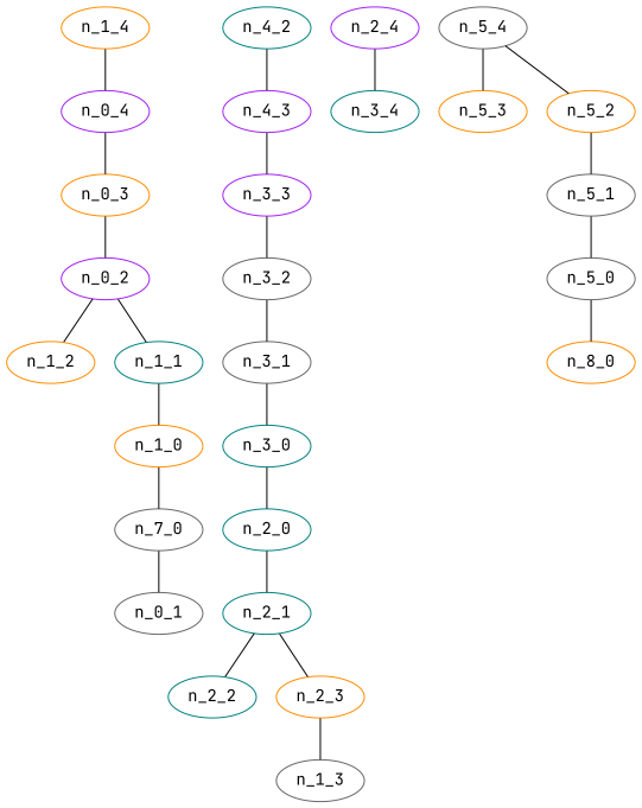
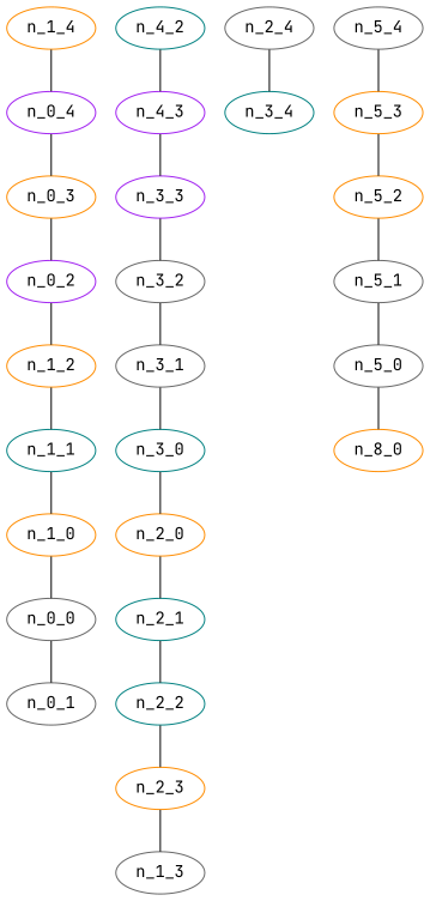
  graph {
    fontname="JetBrains Mono"
    node [color=darkorange fontname="JetBrains Mono"]
    edge [fontname="JetBrains Mono"]
-   n_0_0 [color=gray40 label=n_7_0]
+   n_0_0 [color=gray40]
    n_0_1 [color=gray40]
    n_0_2 [color=purple]
    n_1_2
    n_1_1 [color=teal]
    n_1_0
    n_0_3
    n_0_4 [color=purple]
    n_1_3 [color=gray40]
    n_1_4
    n_2_1 [color=teal]
-   n_2_0 [color=teal]
+   n_2_0
    n_2_2 [color=teal]
    n_2_3
-   n_2_4 [color=purple]
+   n_2_4 [color=gray40]
    n_3_4 [color=teal]
    n_3_0 [color=teal]
    n_3_1 [color=gray40]
    n_3_2 [color=gray40]
    n_3_3 [color=purple]
    n_5_4 [color=gray40]
    n_5_3
    n23 [label=n_8_0]
    n_4_2 [color=teal]
    n_4_3 [color=purple]
    n_5_2
    n_5_0 [color=gray40]
    n_5_1 [color=gray40]
    n_0_0 -- n_0_1
    n_0_2 -- n_1_2
-   n_0_2 -- n_1_1
+   n_1_2 -- n_1_1
    n_1_1 -- n_1_0
    n_1_0 -- n_0_0
    n_0_3 -- n_0_2
    n_0_4 -- n_0_3
    n_1_4 -- n_0_4
    n_2_1 -- n_2_2
    n_2_0 -- n_2_1
-   n_2_1 -- n_2_3
+   n_2_2 -- n_2_3
    n_2_3 -- n_1_3
    n_2_4 -- n_3_4
    n_3_0 -- n_2_0
    n_3_1 -- n_3_0
    n_3_2 -- n_3_1
    n_3_3 -- n_3_2
    n_5_4 -- n_5_3
-   n_5_4 -- n_5_2
+   n_5_3 -- n_5_2
    n_4_2 -- n_4_3
    n_4_3 -- n_3_3
    n_5_2 -- n_5_1
    n_5_0 -- n23
    n_5_1 -- n_5_0
  }
